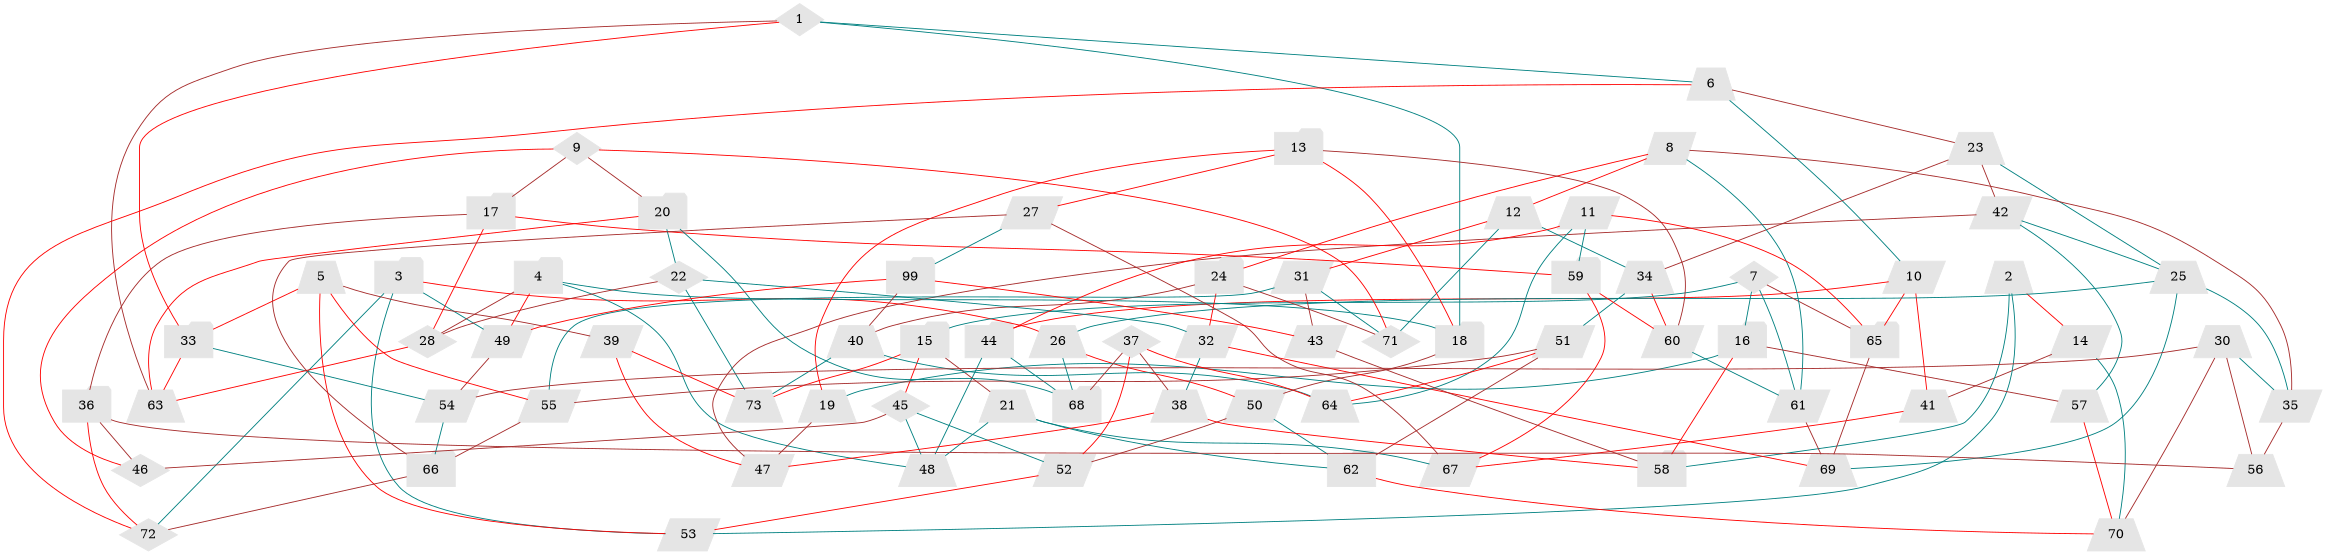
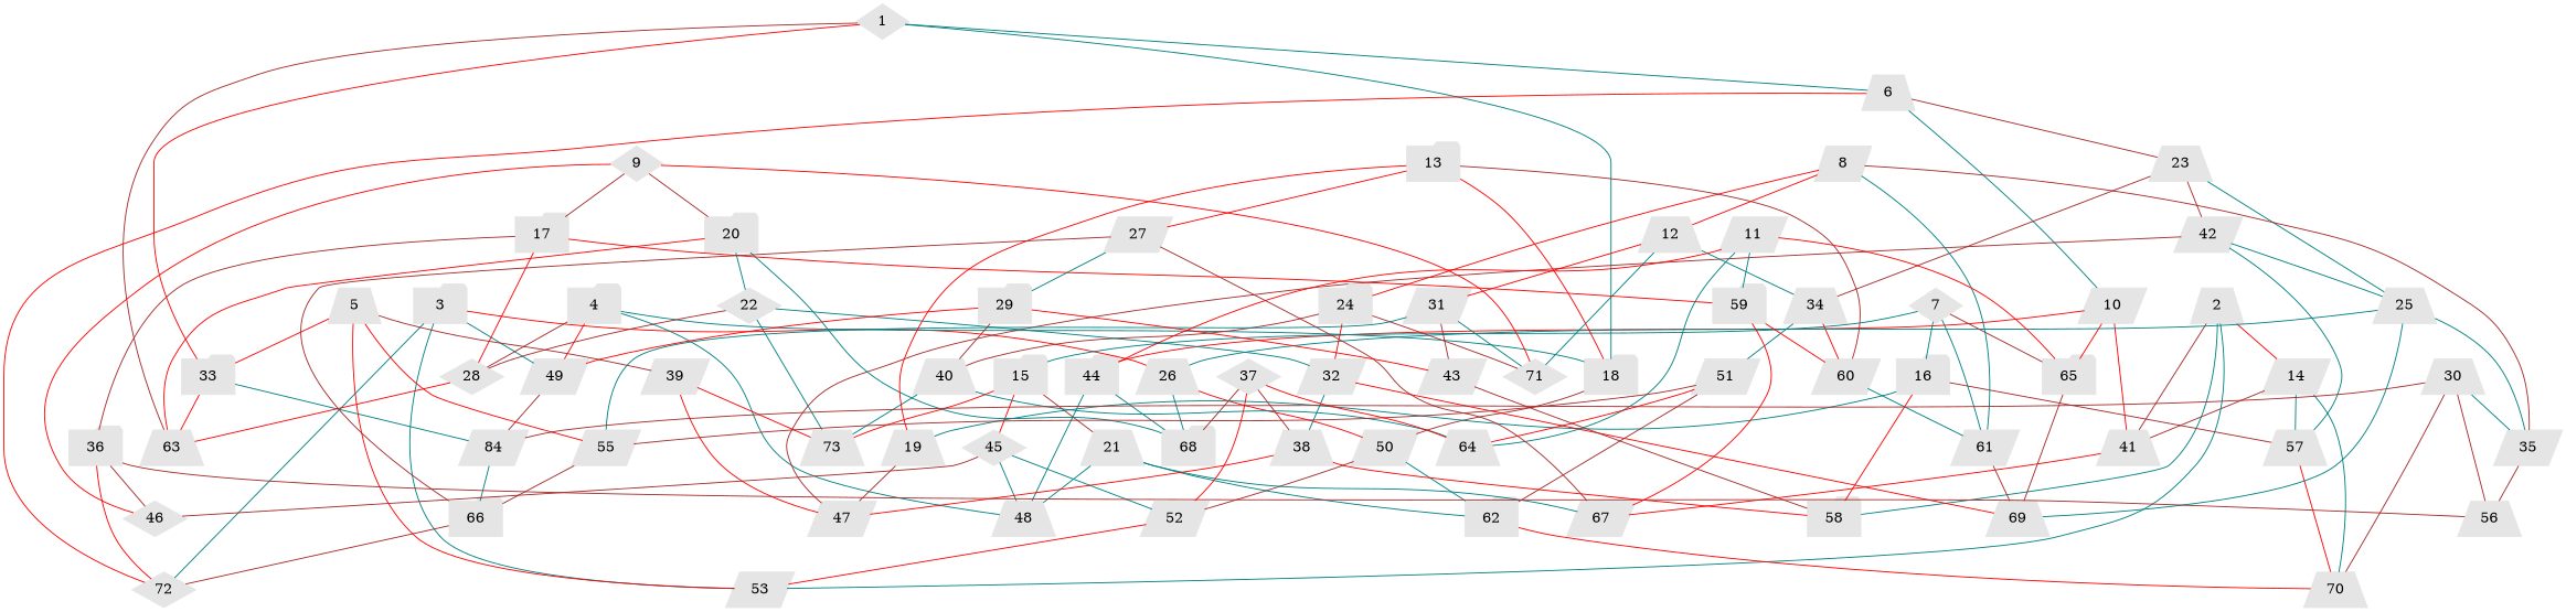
  graph {
    node [color=gray90 shape=trapezium style=filled]
    edge [color=teal]
    1 [shape=diamond]
    6
    18 [shape=folder]
    33 [shape=folder]
    63
    72 [shape=diamond]
    10 [shape=parallelogram]
    23
    50 [shape=parallelogram]
-   54 [shape=parallelogram]
+   54 [shape=parallelogram label=84]
    14 [shape=parallelogram]
    2
    41
    53 [shape=parallelogram]
    58 [shape=folder]
    57
    70
    67 [shape=parallelogram]
    3 [shape=folder]
    26
    49 [shape=parallelogram]
    68 [shape=folder]
    4 [shape=folder]
    28 [shape=diamond]
    48
    5
    39 [shape=parallelogram]
    55 [shape=parallelogram]
    73
    47 [shape=parallelogram]
    66 [shape=folder]
    65 [shape=folder]
    44 [shape=folder]
    34
    25
    42 [shape=parallelogram]
    7 [shape=diamond]
    15 [shape=folder]
    16 [shape=folder]
    61 [shape=parallelogram]
    21
    45 [shape=diamond]
    19
    69
    8 [shape=parallelogram]
    12
    24 [shape=folder]
    35 [shape=parallelogram]
    71 [shape=diamond]
    31 [shape=parallelogram]
    32 [shape=parallelogram]
    40
    56
    9 [shape=diamond]
    17 [shape=folder]
    20 [shape=folder]
    46 [shape=diamond]
    59 [shape=folder]
    36 [shape=folder]
    22 [shape=diamond]
    11 [shape=parallelogram]
    64
    60 [shape=parallelogram]
    43 [shape=parallelogram]
    51 [shape=parallelogram]
    13 [shape=folder]
    27 [shape=parallelogram]
-   29 [shape=folder label=99]
+   29 [shape=folder]
    62 [shape=folder]
    52 [shape=parallelogram]
    38
    30
    37 [shape=diamond]
    1 -- 6
    1 -- 18
    1 -- 33 [color=red]
    1 -- 63 [color=brown]
    6 -- 72 [color=red]
    6 -- 10
    6 -- 23 [color=brown]
    18 -- 50 [color=brown]
    33 -- 63 [color=red]
    33 -- 54
    10 -- 41 [color=red]
    10 -- 65 [color=red]
    10 -- 44 [color=red]
    23 -- 34 [color=brown]
    23 -- 25
    23 -- 42 [color=brown]
    50 -- 62
    50 -- 52 [color=brown]
    54 -- 66
    14 -- 41 [color=brown]
+   14 -- 57
    14 -- 70
    2 -- 14 [color=red]
+   2 -- 41 [color=brown]
    2 -- 53
    2 -- 58
    41 -- 67 [color=red]
    57 -- 70 [color=red]
    3 -- 72
    3 -- 53
    3 -- 26 [color=red]
    3 -- 49
    26 -- 50 [color=red]
    26 -- 68
    49 -- 54 [color=brown]
    4 -- 18
    4 -- 49 [color=red]
    4 -- 28 [color=brown]
    4 -- 48
    28 -- 63 [color=red]
    5 -- 33 [color=red]
    5 -- 53 [color=red]
    5 -- 39 [color=brown]
    5 -- 55 [color=red]
    39 -- 73 [color=red]
    39 -- 47 [color=red]
    55 -- 66 [color=brown]
    66 -- 72 [color=brown]
    65 -- 69 [color=brown]
    44 -- 68
    44 -- 48
    34 -- 60 [color=red]
    34 -- 51
    25 -- 26
    25 -- 69
    25 -- 35
    42 -- 57
    42 -- 47 [color=brown]
    42 -- 25
    7 -- 65 [color=brown]
    7 -- 15
    7 -- 16
    7 -- 61
    15 -- 73 [color=red]
    15 -- 21 [color=brown]
    15 -- 45 [color=red]
    16 -- 58 [color=red]
    16 -- 57 [color=brown]
    16 -- 19
    61 -- 69 [color=brown]
    21 -- 67
    21 -- 48
    21 -- 62
    45 -- 48
    45 -- 46 [color=brown]
    45 -- 52
    19 -- 47 [color=brown]
    8 -- 61
    8 -- 12 [color=red]
    8 -- 24 [color=red]
    8 -- 35 [color=brown]
    12 -- 34
    12 -- 71
    12 -- 31 [color=red]
    24 -- 71 [color=brown]
    24 -- 32 [color=red]
    24 -- 40 [color=brown]
    35 -- 56 [color=brown]
    31 -- 55
    31 -- 71
    31 -- 43 [color=brown]
    32 -- 69 [color=red]
    32 -- 38
    40 -- 73
    40 -- 64
    9 -- 71 [color=red]
    9 -- 17 [color=brown]
    9 -- 20 [color=brown]
    9 -- 46 [color=red]
    17 -- 28 [color=red]
    17 -- 59 [color=red]
    17 -- 36 [color=brown]
    20 -- 63 [color=red]
    20 -- 68
    20 -- 22
    59 -- 67 [color=red]
    59 -- 60 [color=red]
    36 -- 72 [color=red]
    36 -- 56 [color=brown]
    36 -- 46 [color=brown]
    22 -- 28 [color=brown]
    22 -- 73
    22 -- 32
    11 -- 65 [color=red]
    11 -- 44 [color=red]
    11 -- 59
    11 -- 64
    60 -- 61
    43 -- 58 [color=brown]
    51 -- 55 [color=brown]
    51 -- 64 [color=red]
    51 -- 62 [color=brown]
    13 -- 18 [color=red]
    13 -- 19 [color=red]
    13 -- 60 [color=brown]
    13 -- 27 [color=red]
    27 -- 67 [color=brown]
    27 -- 66 [color=brown]
    27 -- 29
    29 -- 49 [color=red]
    29 -- 40 [color=brown]
    29 -- 43 [color=red]
    62 -- 70 [color=red]
    52 -- 53 [color=red]
    38 -- 58 [color=red]
    38 -- 47 [color=red]
    30 -- 54 [color=brown]
    30 -- 70 [color=brown]
    30 -- 35
    30 -- 56 [color=brown]
    37 -- 68 [color=brown]
    37 -- 64 [color=red]
    37 -- 52 [color=red]
    37 -- 38 [color=brown]
  }
